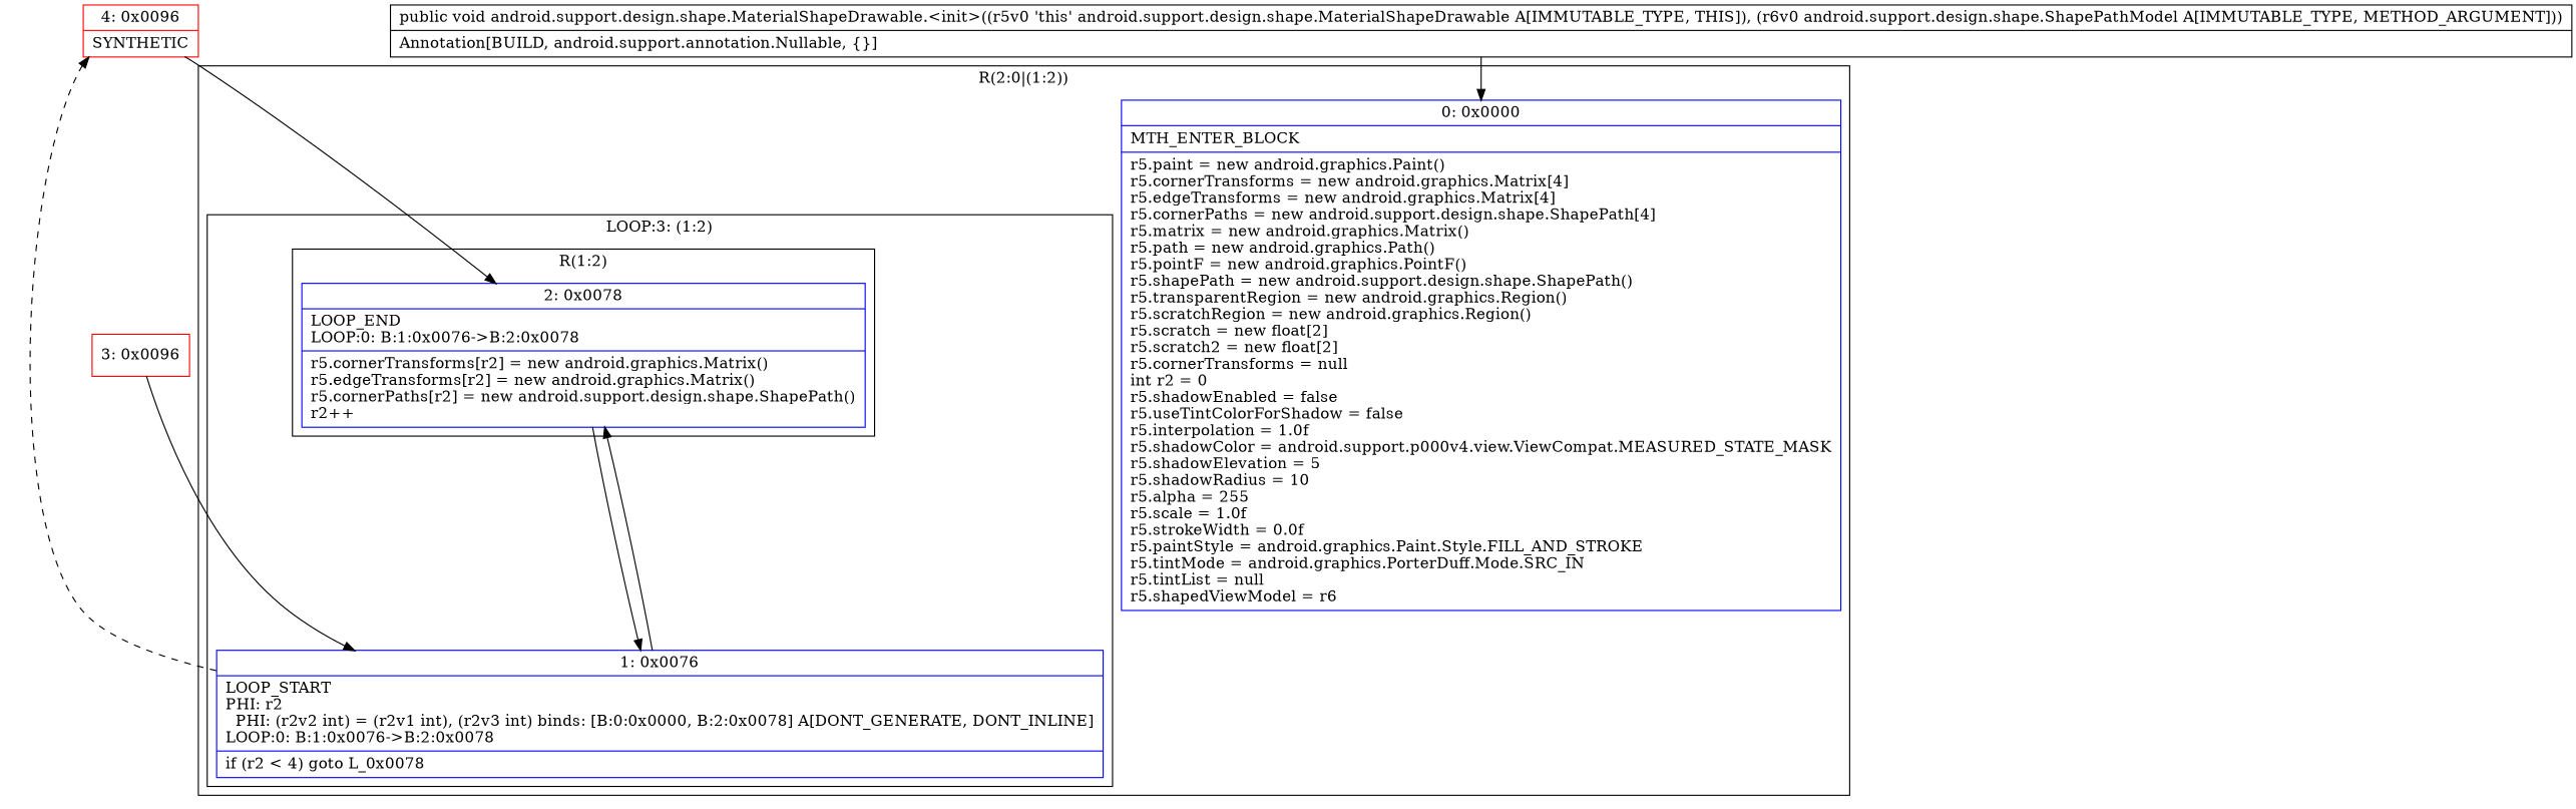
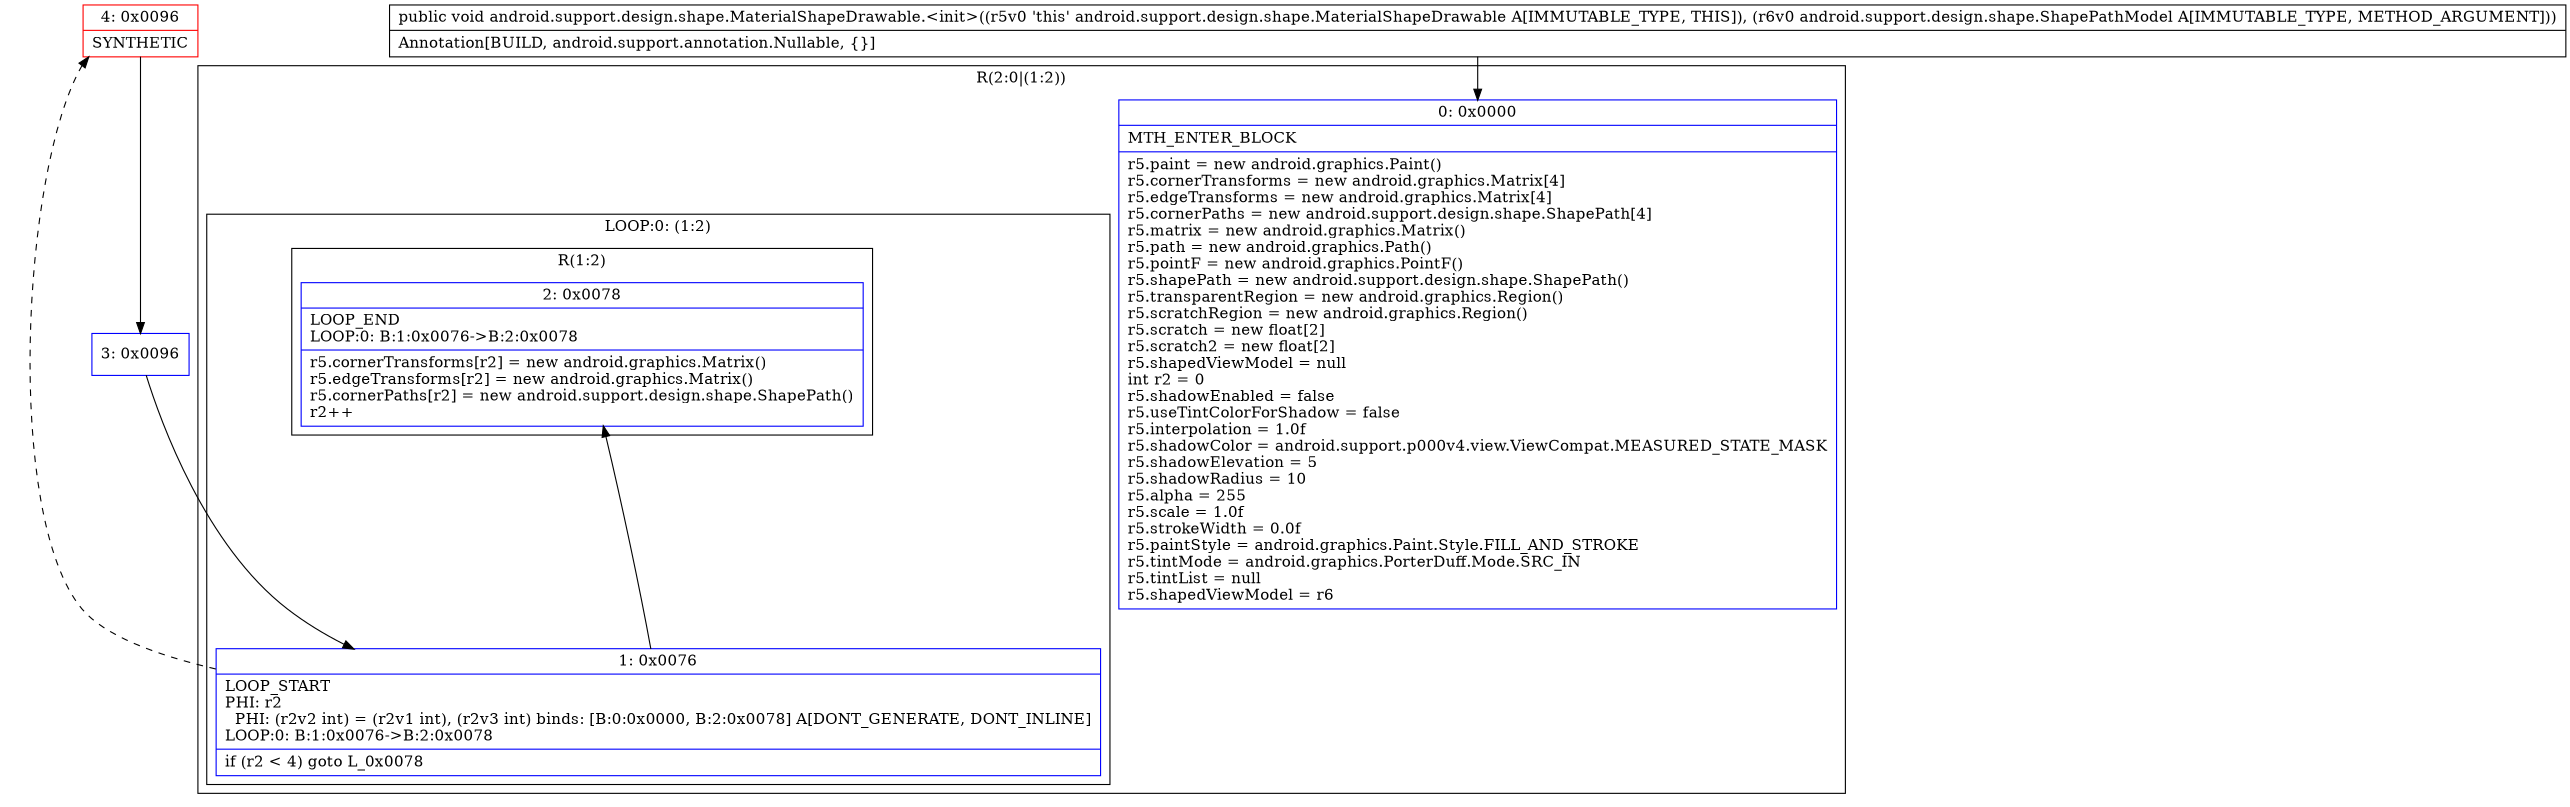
  digraph {
    node [color=blue shape=record]
    n1 [label="{2\:\ 0x0078|LOOP_END\lLOOP:0: B:1:0x0076\-\>B:2:0x0078\l|r5.cornerTransforms[r2] = new android.graphics.Matrix()\lr5.edgeTransforms[r2] = new android.graphics.Matrix()\lr5.cornerPaths[r2] = new android.support.design.shape.ShapePath()\lr2++\l}"]
    n2 [label="{1\:\ 0x0076|LOOP_START\lPHI: r2 \l  PHI: (r2v2 int) = (r2v1 int), (r2v3 int) binds: [B:0:0x0000, B:2:0x0078] A[DONT_GENERATE, DONT_INLINE]\lLOOP:0: B:1:0x0076\-\>B:2:0x0078\l|if (r2 \< 4) goto L_0x0078\l}"]
-   n3 [label="{0\:\ 0x0000|MTH_ENTER_BLOCK\l|r5.paint = new android.graphics.Paint()\lr5.cornerTransforms = new android.graphics.Matrix[4]\lr5.edgeTransforms = new android.graphics.Matrix[4]\lr5.cornerPaths = new android.support.design.shape.ShapePath[4]\lr5.matrix = new android.graphics.Matrix()\lr5.path = new android.graphics.Path()\lr5.pointF = new android.graphics.PointF()\lr5.shapePath = new android.support.design.shape.ShapePath()\lr5.transparentRegion = new android.graphics.Region()\lr5.scratchRegion = new android.graphics.Region()\lr5.scratch = new float[2]\lr5.scratch2 = new float[2]\lr5.cornerTransforms = null\lint r2 = 0\lr5.shadowEnabled = false\lr5.useTintColorForShadow = false\lr5.interpolation = 1.0f\lr5.shadowColor = android.support.p000v4.view.ViewCompat.MEASURED_STATE_MASK\lr5.shadowElevation = 5\lr5.shadowRadius = 10\lr5.alpha = 255\lr5.scale = 1.0f\lr5.strokeWidth = 0.0f\lr5.paintStyle = android.graphics.Paint.Style.FILL_AND_STROKE\lr5.tintMode = android.graphics.PorterDuff.Mode.SRC_IN\lr5.tintList = null\lr5.shapedViewModel = r6\l}"]
+   n3 [label="{0\:\ 0x0000|MTH_ENTER_BLOCK\l|r5.paint = new android.graphics.Paint()\lr5.cornerTransforms = new android.graphics.Matrix[4]\lr5.edgeTransforms = new android.graphics.Matrix[4]\lr5.cornerPaths = new android.support.design.shape.ShapePath[4]\lr5.matrix = new android.graphics.Matrix()\lr5.path = new android.graphics.Path()\lr5.pointF = new android.graphics.PointF()\lr5.shapePath = new android.support.design.shape.ShapePath()\lr5.transparentRegion = new android.graphics.Region()\lr5.scratchRegion = new android.graphics.Region()\lr5.scratch = new float[2]\lr5.scratch2 = new float[2]\lr5.shapedViewModel = null\lint r2 = 0\lr5.shadowEnabled = false\lr5.useTintColorForShadow = false\lr5.interpolation = 1.0f\lr5.shadowColor = android.support.p000v4.view.ViewCompat.MEASURED_STATE_MASK\lr5.shadowElevation = 5\lr5.shadowRadius = 10\lr5.alpha = 255\lr5.scale = 1.0f\lr5.strokeWidth = 0.0f\lr5.paintStyle = android.graphics.Paint.Style.FILL_AND_STROKE\lr5.tintMode = android.graphics.PorterDuff.Mode.SRC_IN\lr5.tintList = null\lr5.shapedViewModel = r6\l}"]
    n4 [color=red label="{4\:\ 0x0096|SYNTHETIC\l}"]
-   n5 [color=red label="{3\:\ 0x0096}"]
+   n5 [label="{3\:\ 0x0096}"]
    n6 [label="{public void android.support.design.shape.MaterialShapeDrawable.\<init\>((r5v0 'this' android.support.design.shape.MaterialShapeDrawable A[IMMUTABLE_TYPE, THIS]), (r6v0 android.support.design.shape.ShapePathModel A[IMMUTABLE_TYPE, METHOD_ARGUMENT]))  | Annotation[BUILD, android.support.annotation.Nullable, \{\}]\l}" color=""]
    subgraph cluster_1 {
      label="R(2:0|(1:2))"
      n3
      subgraph cluster_2 {
-       label="LOOP:3: (1:2)"
+       label="LOOP:0: (1:2)"
        n2
        subgraph cluster_3 {
          label="R(1:2)"
          n1
        }
      }
    }
-   n1 -> n2
    n2 -> n1
    n2 -> n4 [style=dashed]
-   n4 -> n1
+   n4 -> n5
    n5 -> n2
    n6 -> n3
  }
